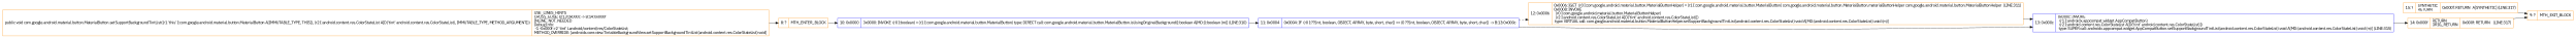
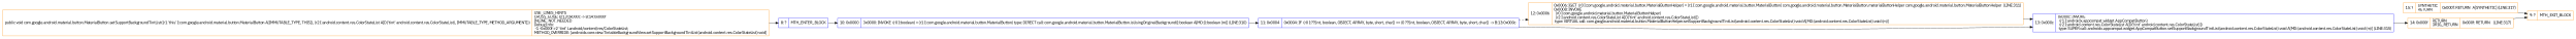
  digraph {
    fontname="IBM Plex Sans"
    rankdir=LR
    node [color=darkorange fontname="IBM Plex Sans" shape=record]
    edge [fontname="IBM Plex Sans"]
-   n1 [label="{8\:\ ?|MTH_ENTER_BLOCK\l}"]
+   n1 [color=blue label="{8\:\ ?|MTH_ENTER_BLOCK\l}"]
    n2 [color=blue label="{10\:\ 0x0000|0x0000: INVOKE  (r0 I:boolean) = (r1 I:com.google.android.material.button.MaterialButton) type: DIRECT call: com.google.android.material.button.MaterialButton.isUsingOriginalBackground():boolean A[MD:():boolean (m)] (LINE:310)\l}"]
    n3 [color=blue label="{11\:\ 0x0004|0x0004: IF  (r0 I:??[int, boolean, OBJECT, ARRAY, byte, short, char]) == (0 ??[int, boolean, OBJECT, ARRAY, byte, short, char])  \-\> B:13:0x000c \l}"]
    n4 [label="{12\:\ 0x0006|0x0006: IGET  (r0 I:com.google.android.material.button.MaterialButtonHelper) = (r1 I:com.google.android.material.button.MaterialButton) com.google.android.material.button.MaterialButton.materialButtonHelper com.google.android.material.button.MaterialButtonHelper  (LINE:311)\l0x0008: INVOKE  \l  (r0 I:com.google.android.material.button.MaterialButtonHelper)\l  (r2 I:android.content.res.ColorStateList A[D('tint' android.content.res.ColorStateList)])\l type: VIRTUAL call: com.google.android.material.button.MaterialButtonHelper.setSupportBackgroundTintList(android.content.res.ColorStateList):void A[MD:(android.content.res.ColorStateList):void (m)]\l}"]
    n5 [color=blue label="{13\:\ 0x000c|0x000c: INVOKE  \l  (r1 I:androidx.appcompat.widget.AppCompatButton)\l  (r2 I:android.content.res.ColorStateList A[D('tint' android.content.res.ColorStateList)])\l type: SUPER call: androidx.appcompat.widget.AppCompatButton.setSupportBackgroundTintList(android.content.res.ColorStateList):void A[MD:(android.content.res.ColorStateList):void (m)] (LINE:315)\l}"]
    n6 [label="{14\:\ 0x000f|RETURN\lORIG_RETURN\l|0x000f: RETURN    (LINE:317)\l}"]
    n7 [label="{15\:\ ?|SYNTHETIC\lRETURN\l|0x000f: RETURN   A[SYNTHETIC] (LINE:317)\l}"]
    n8 [label="{9\:\ ?|MTH_EXIT_BLOCK\l}"]
    n9 [label="{public void com.google.android.material.button.MaterialButton.setSupportBackgroundTintList((r1 'this' I:com.google.android.material.button.MaterialButton A[IMMUTABLE_TYPE, THIS]), (r2 I:android.content.res.ColorStateList A[D('tint' android.content.res.ColorStateList), IMMUTABLE_TYPE, METHOD_ARGUMENT]))  | USE_LINES_HINTS\lCROSS_EDGE: B:13:0x000c \-\> B:14:0x000f\lINLINE_NOT_NEEDED\lDebug Info:\l  \-1 \-0x000f: r2 'tint' Landroid\/content\/res\/ColorStateList;\lMETHOD_OVERRIDE: [androidx.core.view.TintableBackgroundView.setSupportBackgroundTintList(android.content.res.ColorStateList):void]\l}"]
    n1 -> n2
    n2 -> n3
    n3 -> n4 [style=dashed]
    n3 -> n5
    n4 -> n5
    n5 -> n6
    n6 -> n8
    n7 -> n8
    n9 -> n1
  }
